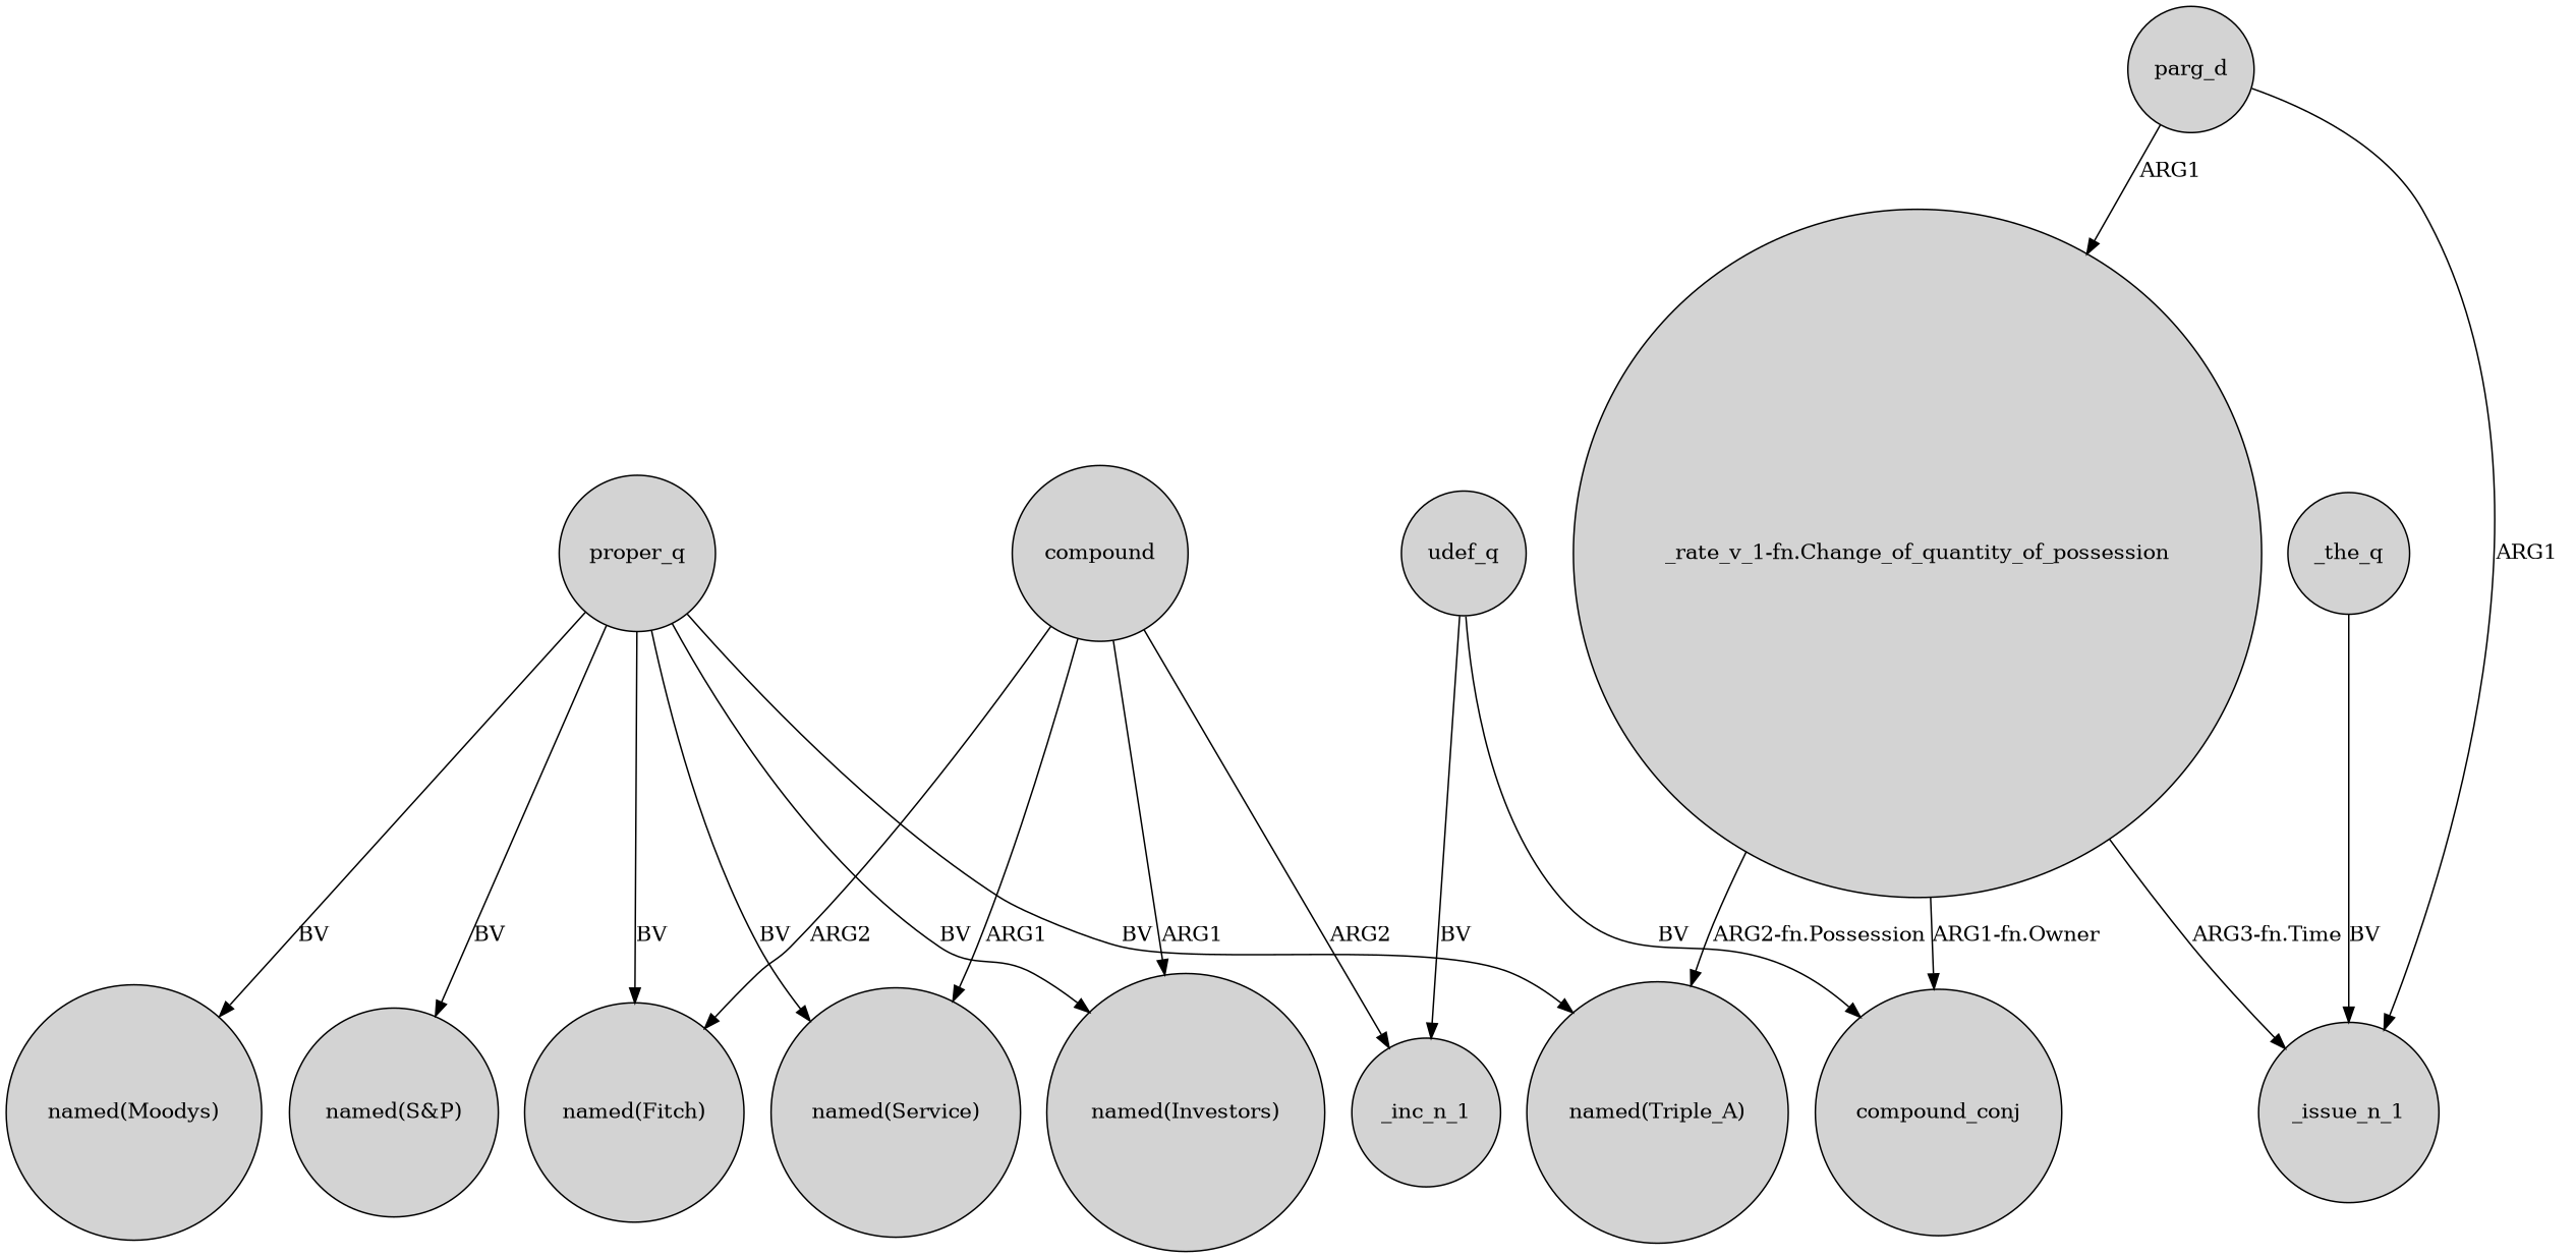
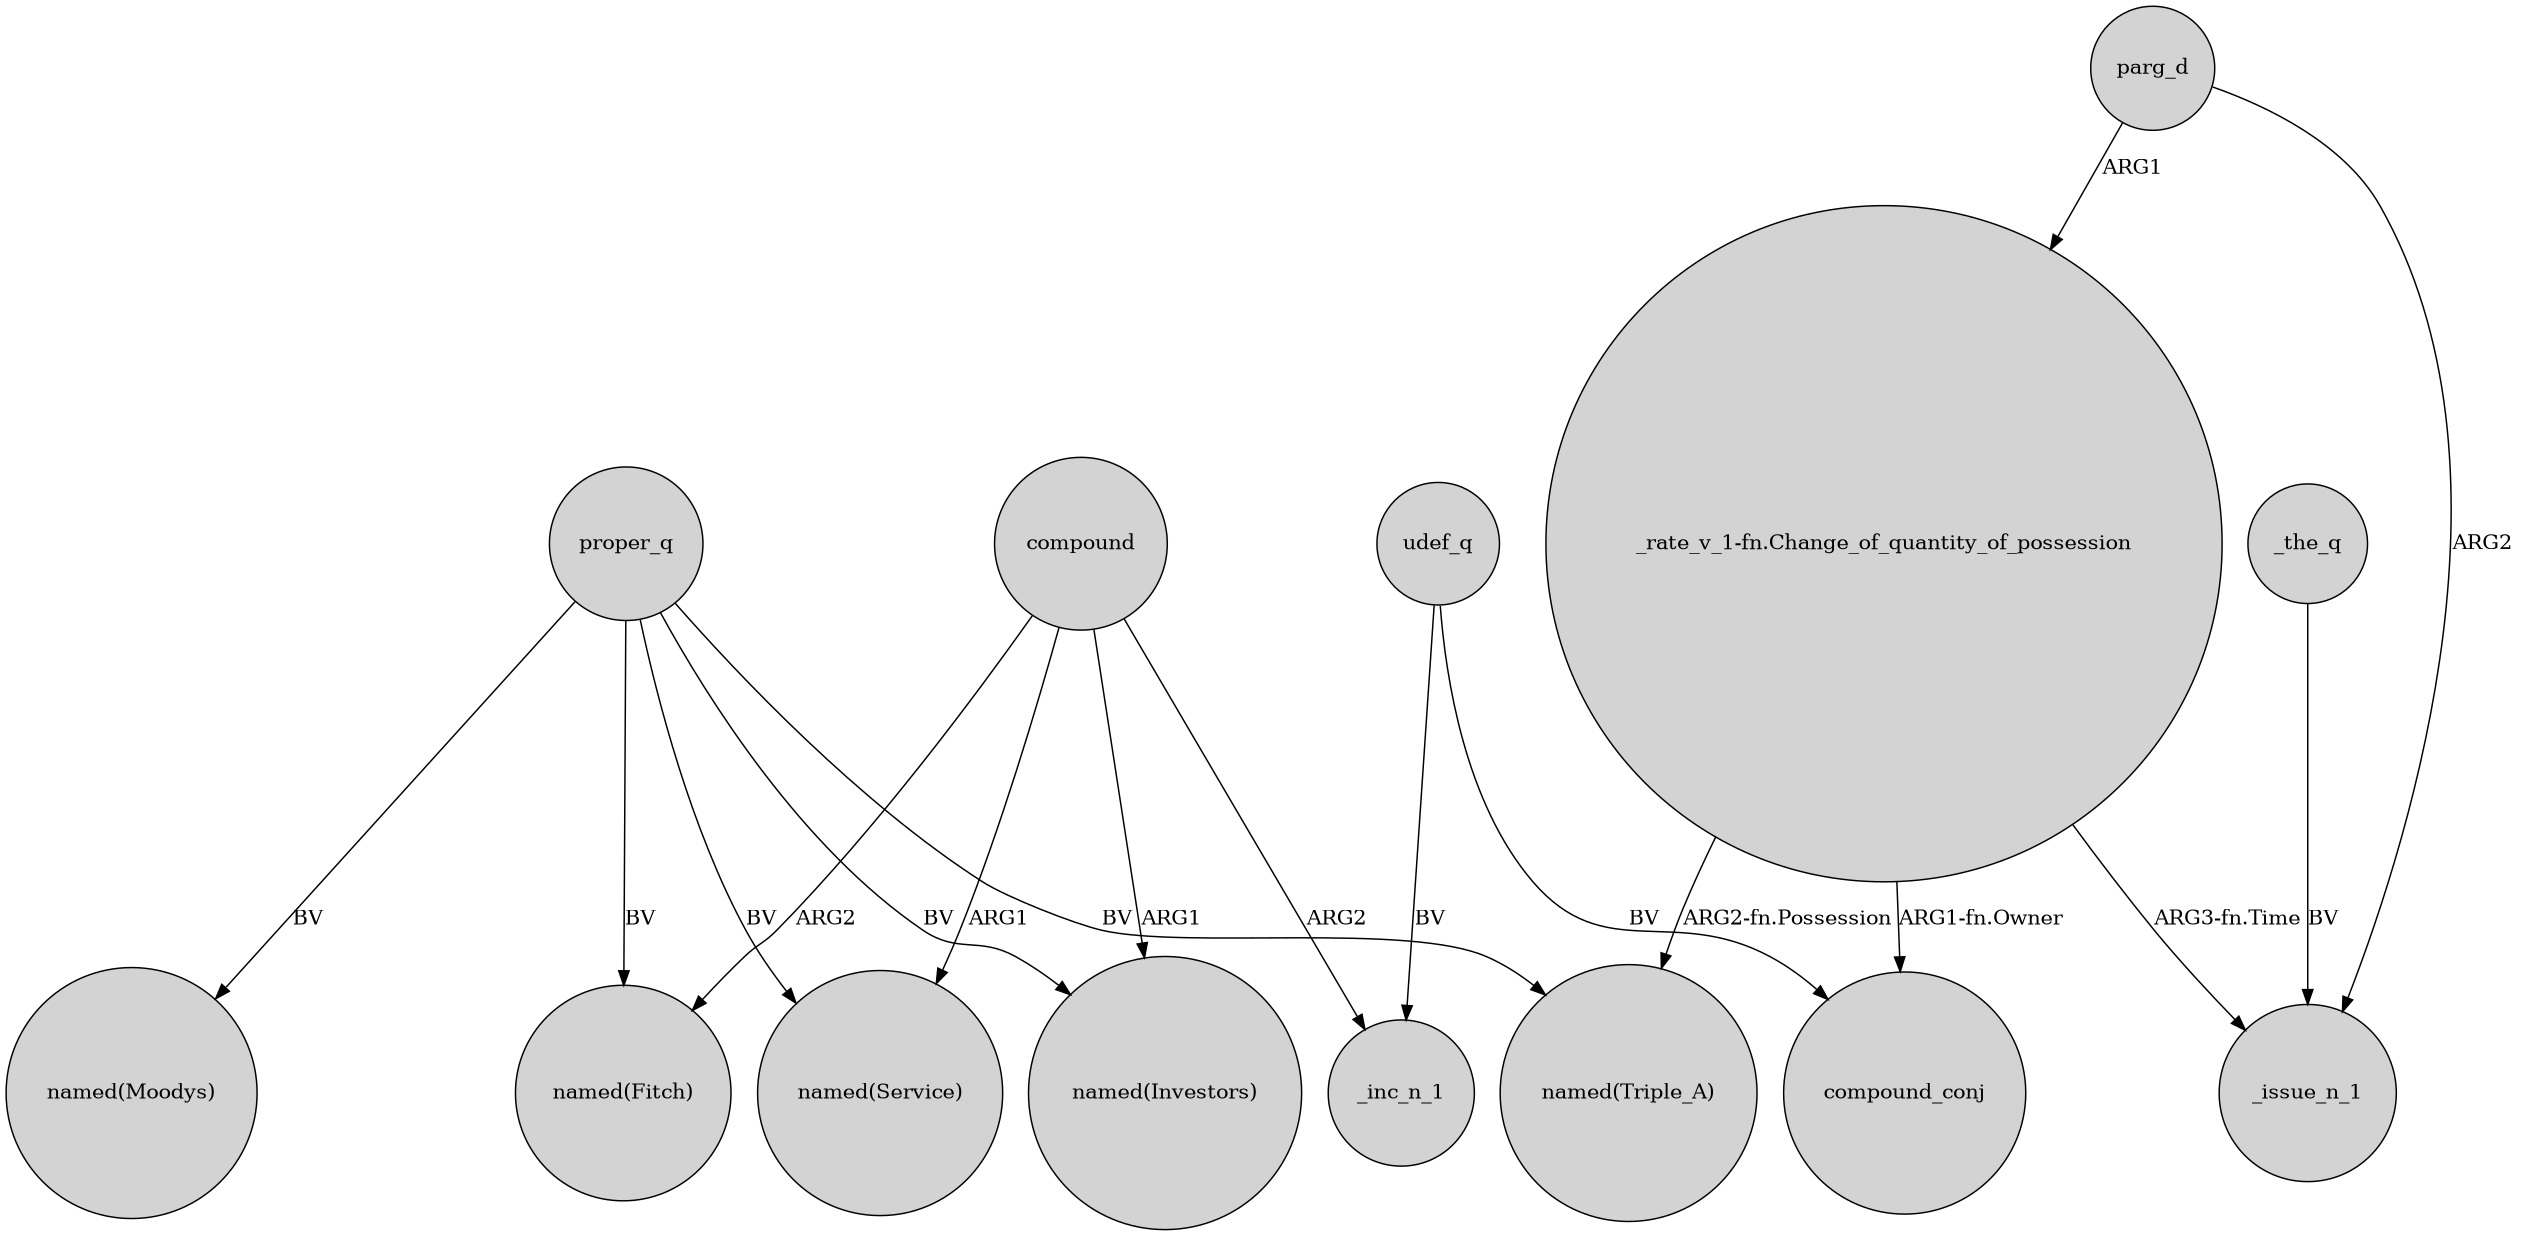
  digraph {
    node [shape=circle style=filled]
    proper_q
    "named(Moodys)"
-   "named(S&P)"
    "named(Investors)"
    "named(Triple_A)"
    "named(Service)"
    "named(Fitch)"
    compound
    _inc_n_1
    udef_q
    n11 [label=compound_conj]
    "_rate_v_1-fn.Change_of_quantity_of_possession"
    _issue_n_1
    parg_d
    _the_q
    proper_q -> "named(Moodys)" [label=BV]
-   proper_q -> "named(S&P)" [label=BV]
    proper_q -> "named(Investors)" [label=BV]
    proper_q -> "named(Triple_A)" [label=BV]
    proper_q -> "named(Service)" [label=BV]
    proper_q -> "named(Fitch)" [label=BV]
    compound -> "named(Investors)" [label=ARG1]
    compound -> "named(Service)" [label=ARG1]
    compound -> "named(Fitch)" [label=ARG2]
    compound -> _inc_n_1 [label=ARG2]
    udef_q -> _inc_n_1 [label=BV]
    udef_q -> n11 [label=BV]
    "_rate_v_1-fn.Change_of_quantity_of_possession" -> "named(Triple_A)" [label="ARG2-fn.Possession"]
    "_rate_v_1-fn.Change_of_quantity_of_possession" -> n11 [label="ARG1-fn.Owner"]
    "_rate_v_1-fn.Change_of_quantity_of_possession" -> _issue_n_1 [label="ARG3-fn.Time"]
    parg_d -> "_rate_v_1-fn.Change_of_quantity_of_possession" [label=ARG1]
-   parg_d -> _issue_n_1 [label=ARG1]
+   parg_d -> _issue_n_1 [label=ARG2]
    _the_q -> _issue_n_1 [label=BV]
  }
